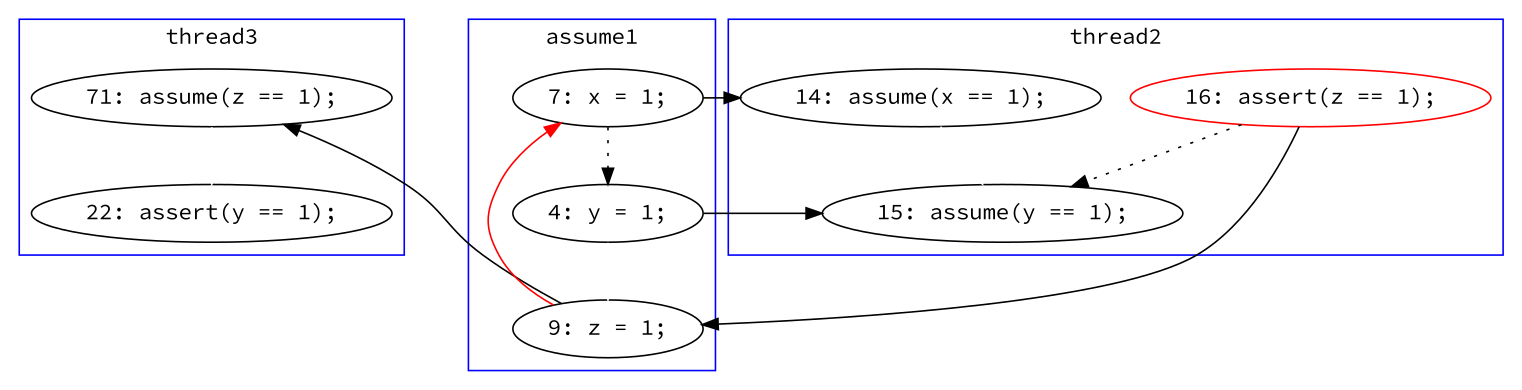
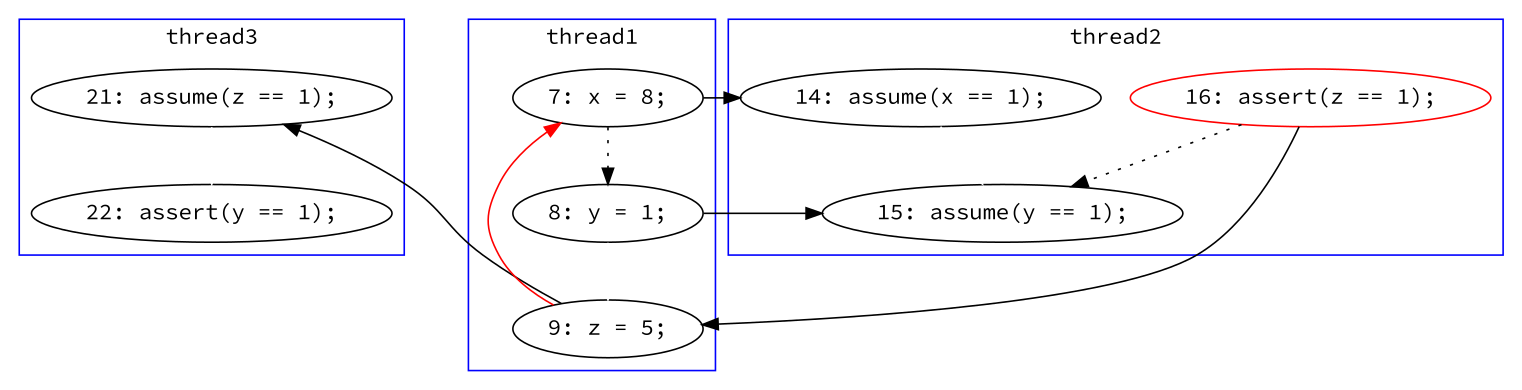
  digraph {
    fontname="Source Code Pro"
    node [fontname="Source Code Pro"]
    edge [color=black fontname="Source Code Pro" style=solid]
-   n1 [label="71: assume(z == 1);"]
+   n1 [label="21: assume(z == 1);"]
    n2 [label="22: assert(y == 1);"]
-   n3 [label="4: y = 1;"]
-   n4 [label="9: z = 1;"]
-   n5 [label="7: x = 1;"]
+   n3 [label="8: y = 1;"]
+   n4 [label="9: z = 5;"]
+   n5 [label="7: x = 8;"]
    n6 [label="15: assume(y == 1);"]
    n7 [color=red label="16: assert(z == 1);"]
    n8 [label="14: assume(x == 1);"]
    subgraph cluster_1 {
      color=blue
      label=thread3
      n1
      n2
    }
    subgraph cluster_2 {
      color=blue
-     label=assume1
+     label=thread1
      n3
      n4
      n5
    }
    subgraph cluster_3 {
      color=blue
      label=thread2
      n6
      n7
      n8
    }
    n1 -> n2 [color=white]
    n3 -> n4 [color=white]
    n3 -> n6 [constraint=false]
    n4 -> n1 [constraint=false]
    n4 -> n5 [color=red constraint=false]
    n5 -> n3 [style=dotted]
    n5 -> n8 [constraint=false]
    n7 -> n4 [constraint=false]
    n7 -> n6 [style=dotted]
    n8 -> n6 [color=white]
  }
